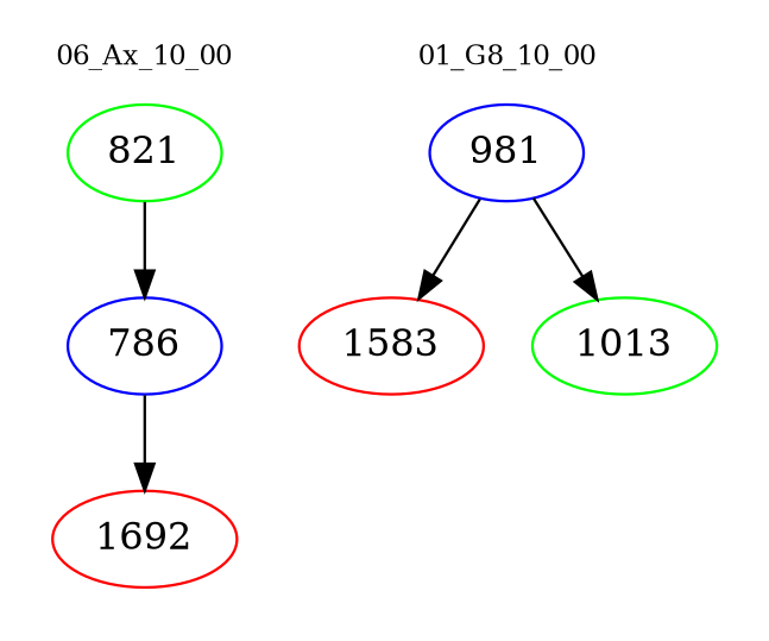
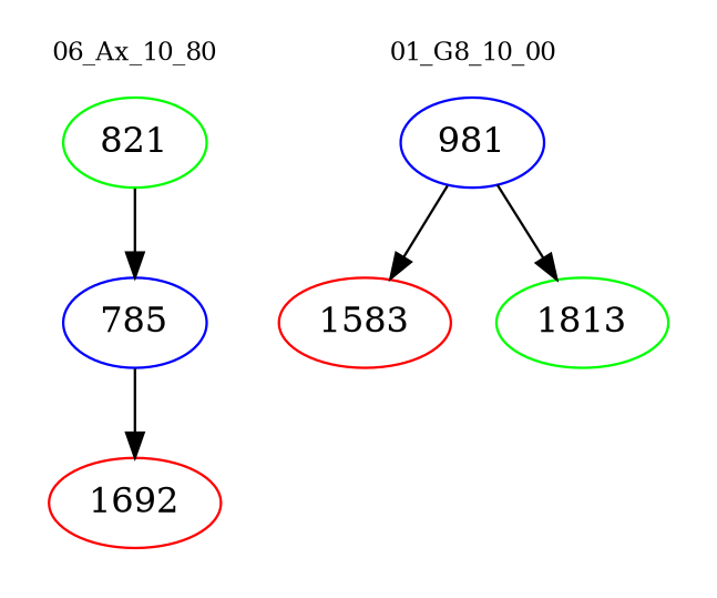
  digraph {
    node [color=blue]
    edge [color=black]
-   n1 [label=786]
+   n1 [label=785]
    n2 [color=green label=821]
    n3 [color=red label=1692]
    n4 [label=981]
    n5 [color=red label=1583]
-   n6 [color=green label=1013]
+   n6 [color=green label=1813]
    subgraph cluster_1 {
      color=white
      fontsize=10
-     label="06_Ax_10_00"
+     label="06_Ax_10_80"
      n1
      n2
      n3
    }
    subgraph cluster_2 {
      color=white
      fontsize=10
      label="01_G8_10_00"
      n4
      n5
      n6
    }
    n1 -> n3
    n2 -> n1
    n4 -> n5
    n4 -> n6
  }
